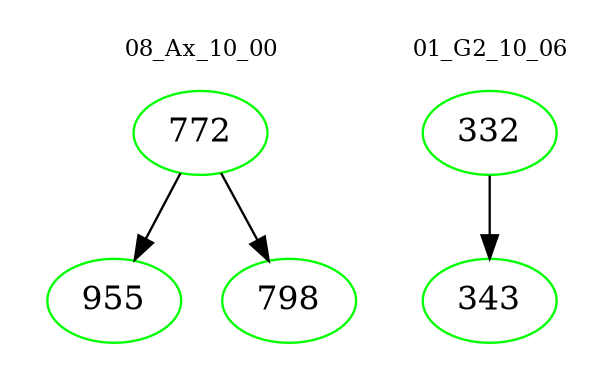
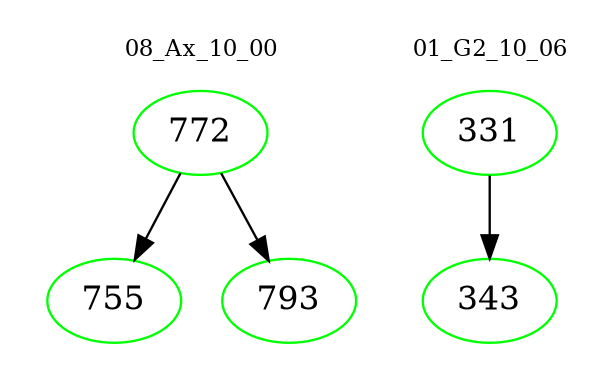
  digraph {
    node [color=green]
    edge [color=black]
    n1 [label=772]
-   n2 [label=955]
-   n3 [label=798]
-   n4 [label=332]
+   n2 [label=755]
+   n3 [label=793]
+   n4 [label=331]
    n5 [label=343]
    subgraph cluster_1 {
      color=white
      fontsize=10
      label="08_Ax_10_00"
      n1
      n2
      n3
    }
    subgraph cluster_2 {
      color=white
      fontsize=10
      label="01_G2_10_06"
      n4
      n5
    }
    n1 -> n2
    n1 -> n3
    n4 -> n5
  }
